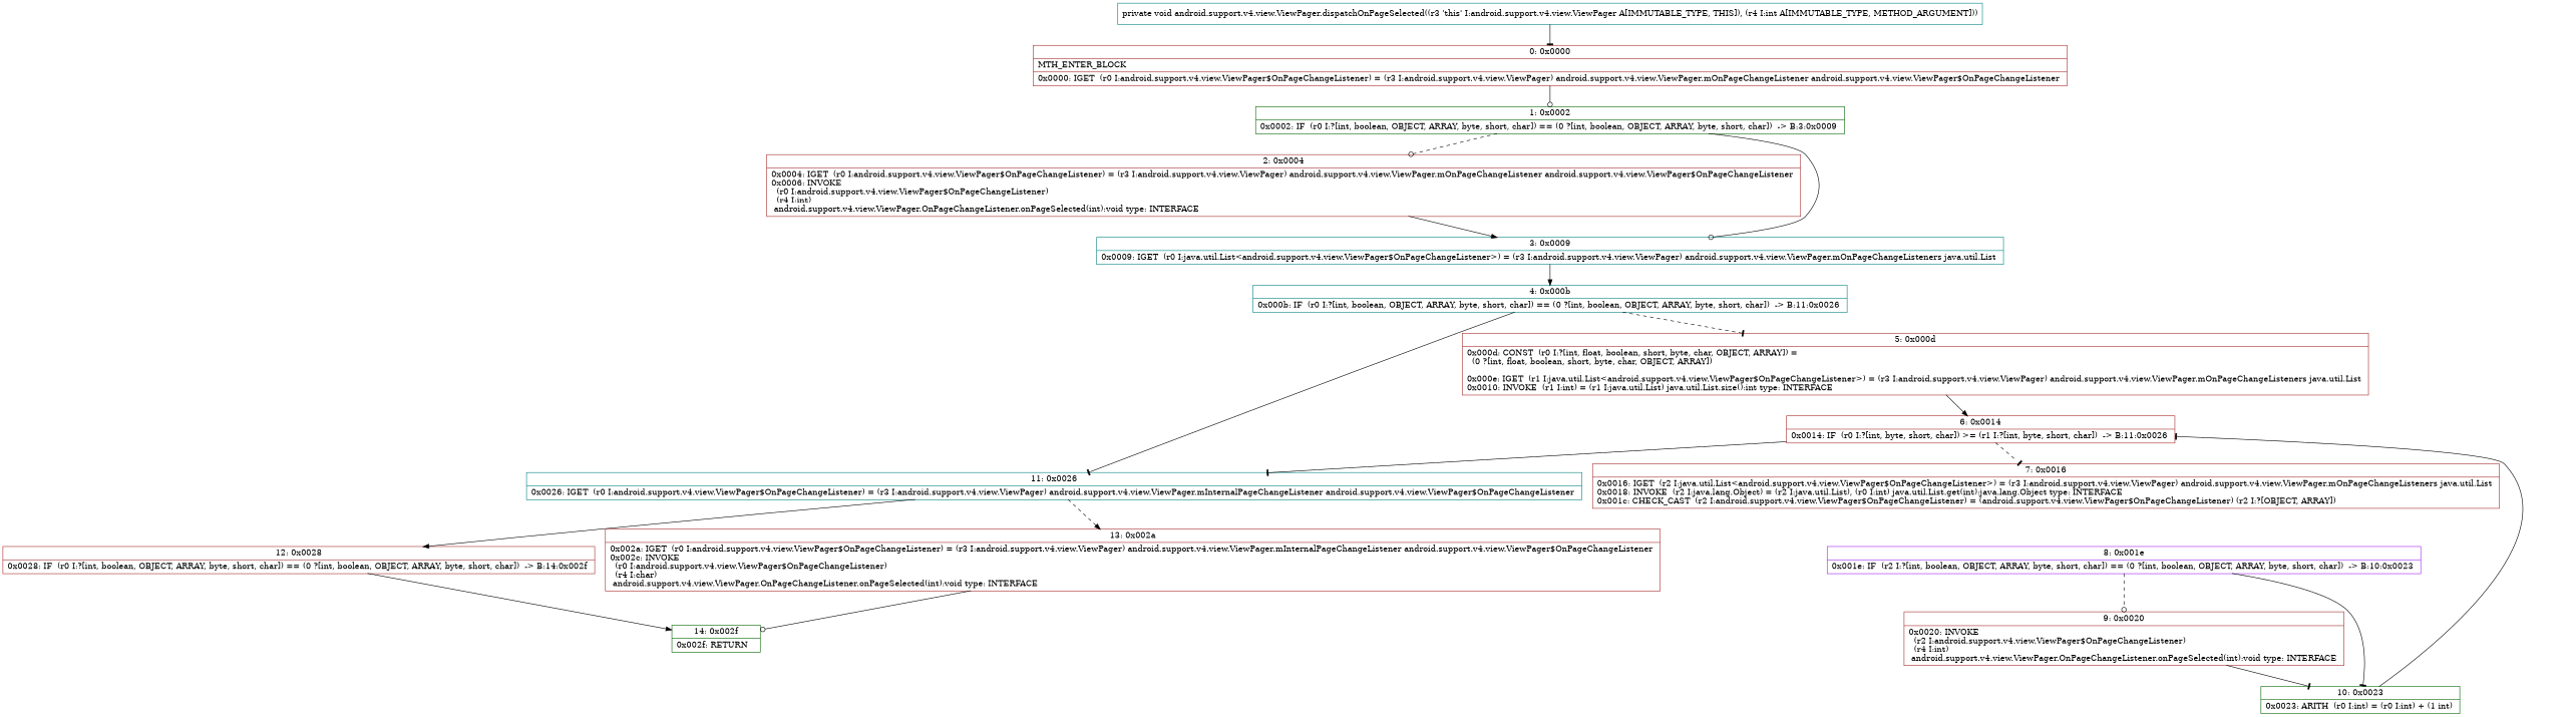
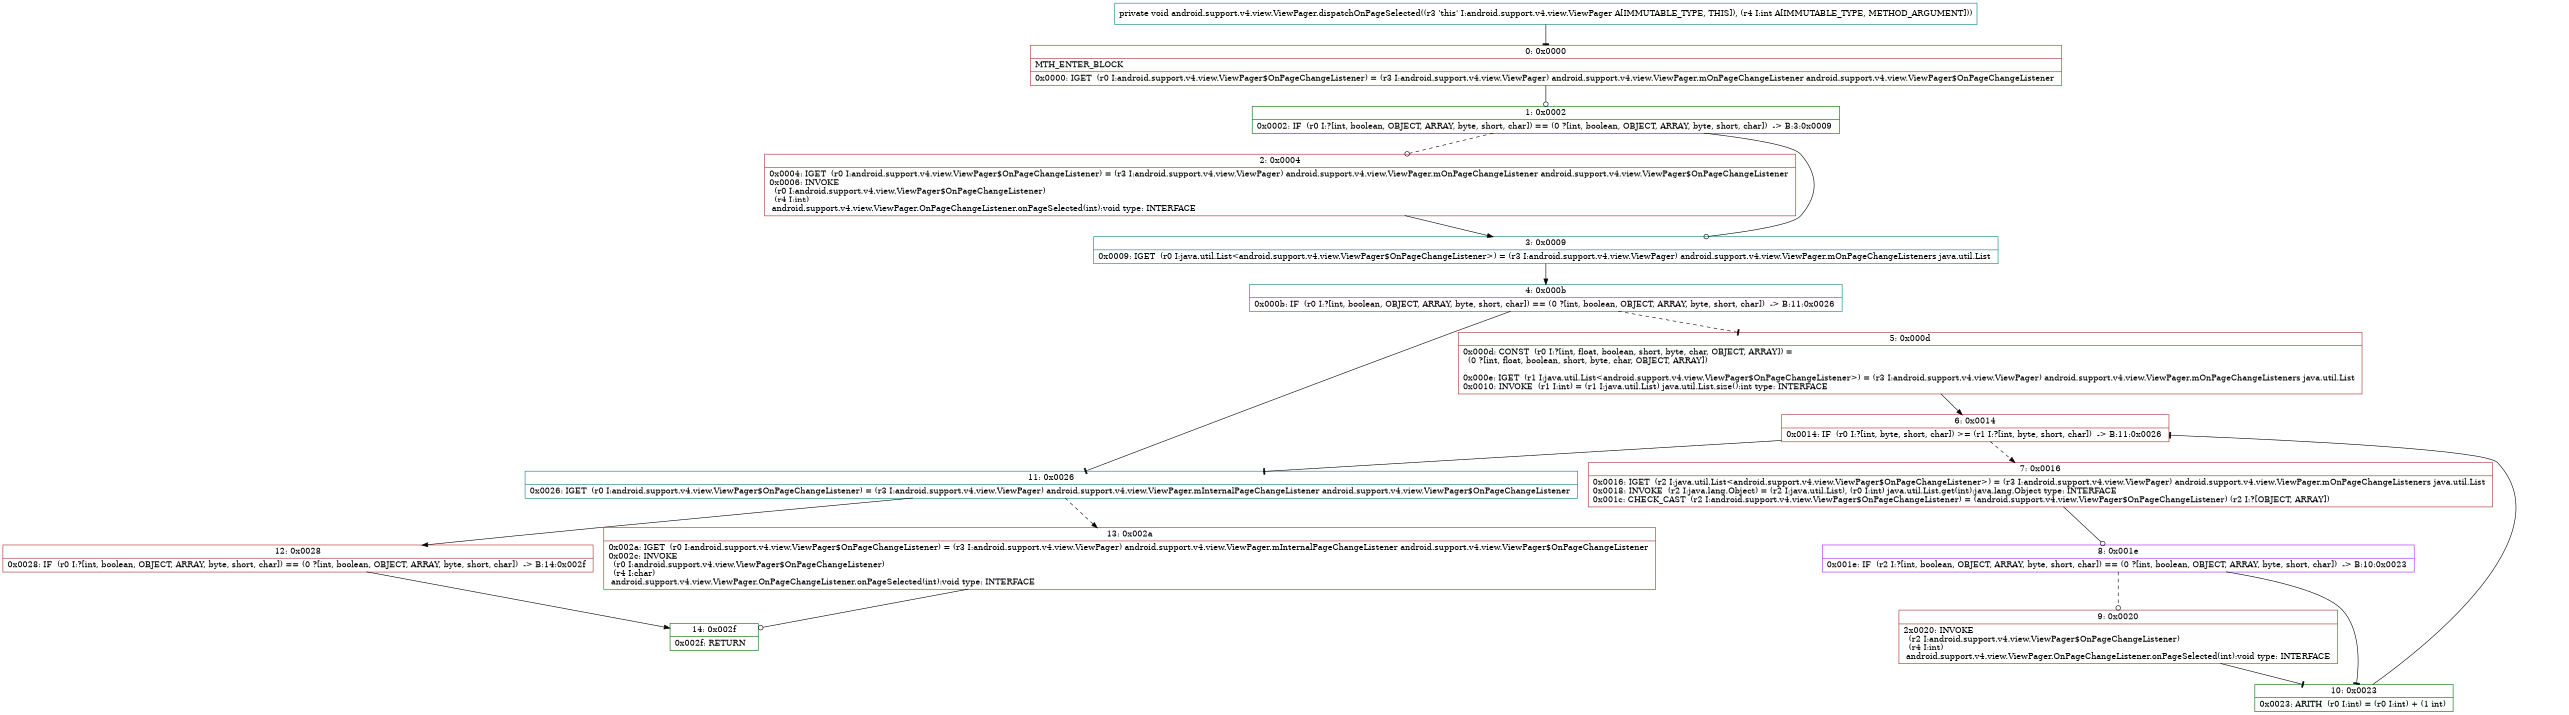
  digraph {
    node [color=brown shape=record]
    edge [arrowhead=normal]
    n1 [label="{0\:\ 0x0000|MTH_ENTER_BLOCK\l|0x0000: IGET  (r0 I:android.support.v4.view.ViewPager$OnPageChangeListener) = (r3 I:android.support.v4.view.ViewPager) android.support.v4.view.ViewPager.mOnPageChangeListener android.support.v4.view.ViewPager$OnPageChangeListener \l}"]
    n2 [color=darkgreen label="{1\:\ 0x0002|0x0002: IF  (r0 I:?[int, boolean, OBJECT, ARRAY, byte, short, char]) == (0 ?[int, boolean, OBJECT, ARRAY, byte, short, char])  \-\> B:3:0x0009 \l}"]
    n3 [label="{2\:\ 0x0004|0x0004: IGET  (r0 I:android.support.v4.view.ViewPager$OnPageChangeListener) = (r3 I:android.support.v4.view.ViewPager) android.support.v4.view.ViewPager.mOnPageChangeListener android.support.v4.view.ViewPager$OnPageChangeListener \l0x0006: INVOKE  \l  (r0 I:android.support.v4.view.ViewPager$OnPageChangeListener)\l  (r4 I:int)\l android.support.v4.view.ViewPager.OnPageChangeListener.onPageSelected(int):void type: INTERFACE \l}"]
    n4 [color=teal label="{3\:\ 0x0009|0x0009: IGET  (r0 I:java.util.List\<android.support.v4.view.ViewPager$OnPageChangeListener\>) = (r3 I:android.support.v4.view.ViewPager) android.support.v4.view.ViewPager.mOnPageChangeListeners java.util.List \l}"]
    n5 [color=teal label="{4\:\ 0x000b|0x000b: IF  (r0 I:?[int, boolean, OBJECT, ARRAY, byte, short, char]) == (0 ?[int, boolean, OBJECT, ARRAY, byte, short, char])  \-\> B:11:0x0026 \l}"]
    n6 [label="{5\:\ 0x000d|0x000d: CONST  (r0 I:?[int, float, boolean, short, byte, char, OBJECT, ARRAY]) = \l  (0 ?[int, float, boolean, short, byte, char, OBJECT, ARRAY])\l \l0x000e: IGET  (r1 I:java.util.List\<android.support.v4.view.ViewPager$OnPageChangeListener\>) = (r3 I:android.support.v4.view.ViewPager) android.support.v4.view.ViewPager.mOnPageChangeListeners java.util.List \l0x0010: INVOKE  (r1 I:int) = (r1 I:java.util.List) java.util.List.size():int type: INTERFACE \l}"]
    n7 [color=teal label="{11\:\ 0x0026|0x0026: IGET  (r0 I:android.support.v4.view.ViewPager$OnPageChangeListener) = (r3 I:android.support.v4.view.ViewPager) android.support.v4.view.ViewPager.mInternalPageChangeListener android.support.v4.view.ViewPager$OnPageChangeListener \l}"]
    n8 [label="{6\:\ 0x0014|0x0014: IF  (r0 I:?[int, byte, short, char]) \>= (r1 I:?[int, byte, short, char])  \-\> B:11:0x0026 \l}"]
    n9 [label="{12\:\ 0x0028|0x0028: IF  (r0 I:?[int, boolean, OBJECT, ARRAY, byte, short, char]) == (0 ?[int, boolean, OBJECT, ARRAY, byte, short, char])  \-\> B:14:0x002f \l}"]
    n10 [label="{13\:\ 0x002a|0x002a: IGET  (r0 I:android.support.v4.view.ViewPager$OnPageChangeListener) = (r3 I:android.support.v4.view.ViewPager) android.support.v4.view.ViewPager.mInternalPageChangeListener android.support.v4.view.ViewPager$OnPageChangeListener \l0x002c: INVOKE  \l  (r0 I:android.support.v4.view.ViewPager$OnPageChangeListener)\l  (r4 I:char)\l android.support.v4.view.ViewPager.OnPageChangeListener.onPageSelected(int):void type: INTERFACE \l}"]
    n11 [label="{7\:\ 0x0016|0x0016: IGET  (r2 I:java.util.List\<android.support.v4.view.ViewPager$OnPageChangeListener\>) = (r3 I:android.support.v4.view.ViewPager) android.support.v4.view.ViewPager.mOnPageChangeListeners java.util.List \l0x0018: INVOKE  (r2 I:java.lang.Object) = (r2 I:java.util.List), (r0 I:int) java.util.List.get(int):java.lang.Object type: INTERFACE \l0x001c: CHECK_CAST  (r2 I:android.support.v4.view.ViewPager$OnPageChangeListener) = (android.support.v4.view.ViewPager$OnPageChangeListener) (r2 I:?[OBJECT, ARRAY]) \l}"]
    n12 [color=purple label="{8\:\ 0x001e|0x001e: IF  (r2 I:?[int, boolean, OBJECT, ARRAY, byte, short, char]) == (0 ?[int, boolean, OBJECT, ARRAY, byte, short, char])  \-\> B:10:0x0023 \l}"]
-   n13 [label="{9\:\ 0x0020|0x0020: INVOKE  \l  (r2 I:android.support.v4.view.ViewPager$OnPageChangeListener)\l  (r4 I:int)\l android.support.v4.view.ViewPager.OnPageChangeListener.onPageSelected(int):void type: INTERFACE \l}"]
+   n13 [label="{9\:\ 0x0020|2x0020: INVOKE  \l  (r2 I:android.support.v4.view.ViewPager$OnPageChangeListener)\l  (r4 I:int)\l android.support.v4.view.ViewPager.OnPageChangeListener.onPageSelected(int):void type: INTERFACE \l}"]
    n14 [color=darkgreen label="{10\:\ 0x0023|0x0023: ARITH  (r0 I:int) = (r0 I:int) + (1 int) \l}"]
    n15 [color=darkgreen label="{14\:\ 0x002f|0x002f: RETURN   \l}"]
    n16 [color=teal label="{private void android.support.v4.view.ViewPager.dispatchOnPageSelected((r3 'this' I:android.support.v4.view.ViewPager A[IMMUTABLE_TYPE, THIS]), (r4 I:int A[IMMUTABLE_TYPE, METHOD_ARGUMENT])) }"]
    n1 -> n2 [arrowhead=odot]
    n2 -> n3 [arrowhead=odot style=dashed]
    n2 -> n4 [arrowhead=odot]
    n3 -> n4
    n4 -> n5
    n5 -> n6 [arrowhead=tee style=dashed]
    n5 -> n7 [arrowhead=tee]
    n6 -> n8
    n7 -> n9
    n7 -> n10 [style=dashed]
    n8 -> n7 [arrowhead=tee]
-   n8 -> n11 [arrowhead=tee style=dashed]
+   n8 -> n11 [style=dashed]
    n9 -> n15
    n10 -> n15 [arrowhead=odot]
+   n11 -> n12 [arrowhead=odot]
    n12 -> n13 [arrowhead=odot style=dashed]
    n12 -> n14 [arrowhead=tee]
    n13 -> n14 [arrowhead=tee]
    n14 -> n8 [arrowhead=tee]
    n16 -> n1 [arrowhead=tee]
  }
